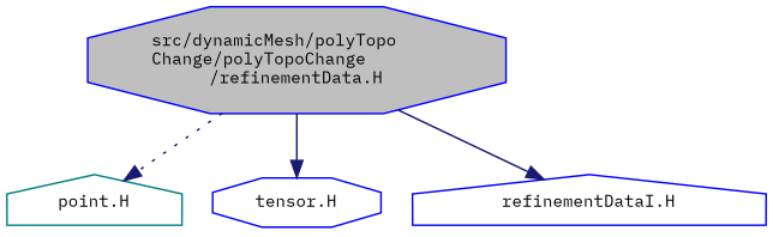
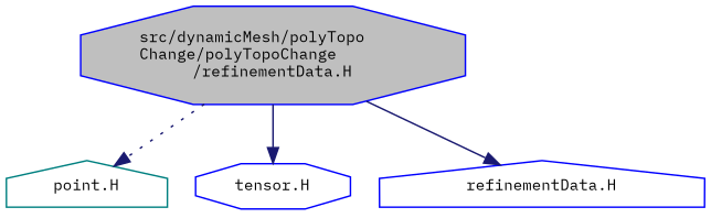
  digraph {
    fontname="IBM Plex Mono"
    node [color=blue fontname="IBM Plex Mono" fontsize=10 shape=octagon]
    edge [color=midnightblue fontname="IBM Plex Mono" fontsize=10 labelfontname=Helvetica labelfontsize=10 style=solid]
    n1 [fillcolor=grey75 fontcolor=black height=0.2 label="src/dynamicMesh/polyTopo\lChange/polyTopoChange\l/refinementData.H" style=filled width=0.4]
    n2 [color=teal height=0.2 label="point.H" shape=house width=0.4]
    n3 [height=0.2 label="tensor.H" width=0.4]
-   n4 [height=0.2 label="refinementDataI.H" shape=house width=0.4]
+   n4 [height=0.2 label="refinementData.H" shape=house width=0.4]
    n1 -> n2 [style=dotted]
    n1 -> n3
    n1 -> n4
  }
